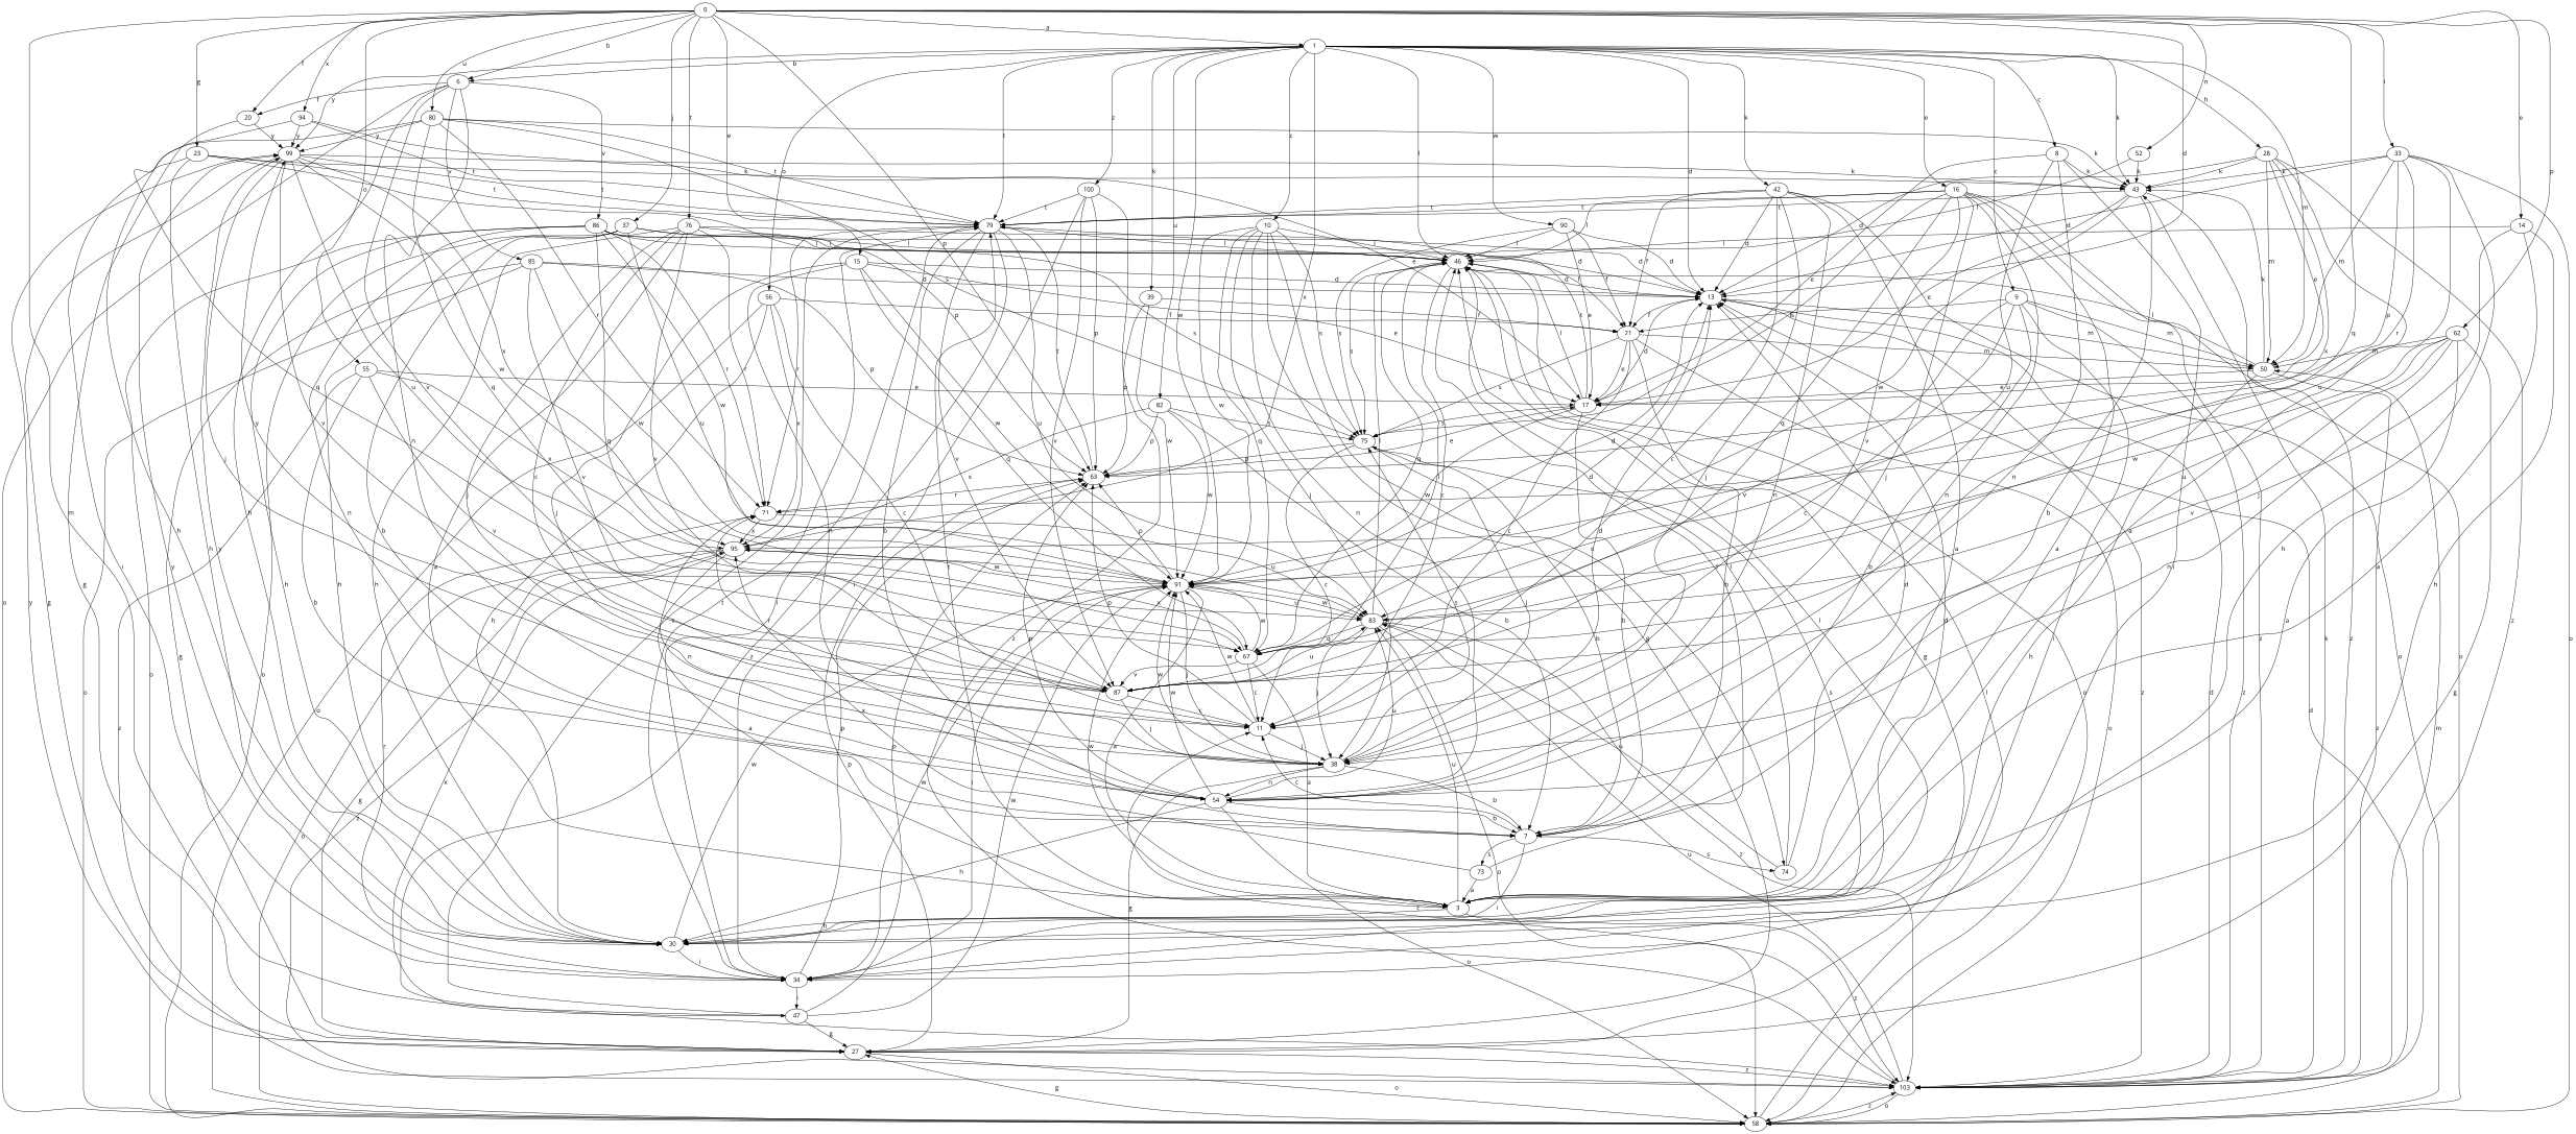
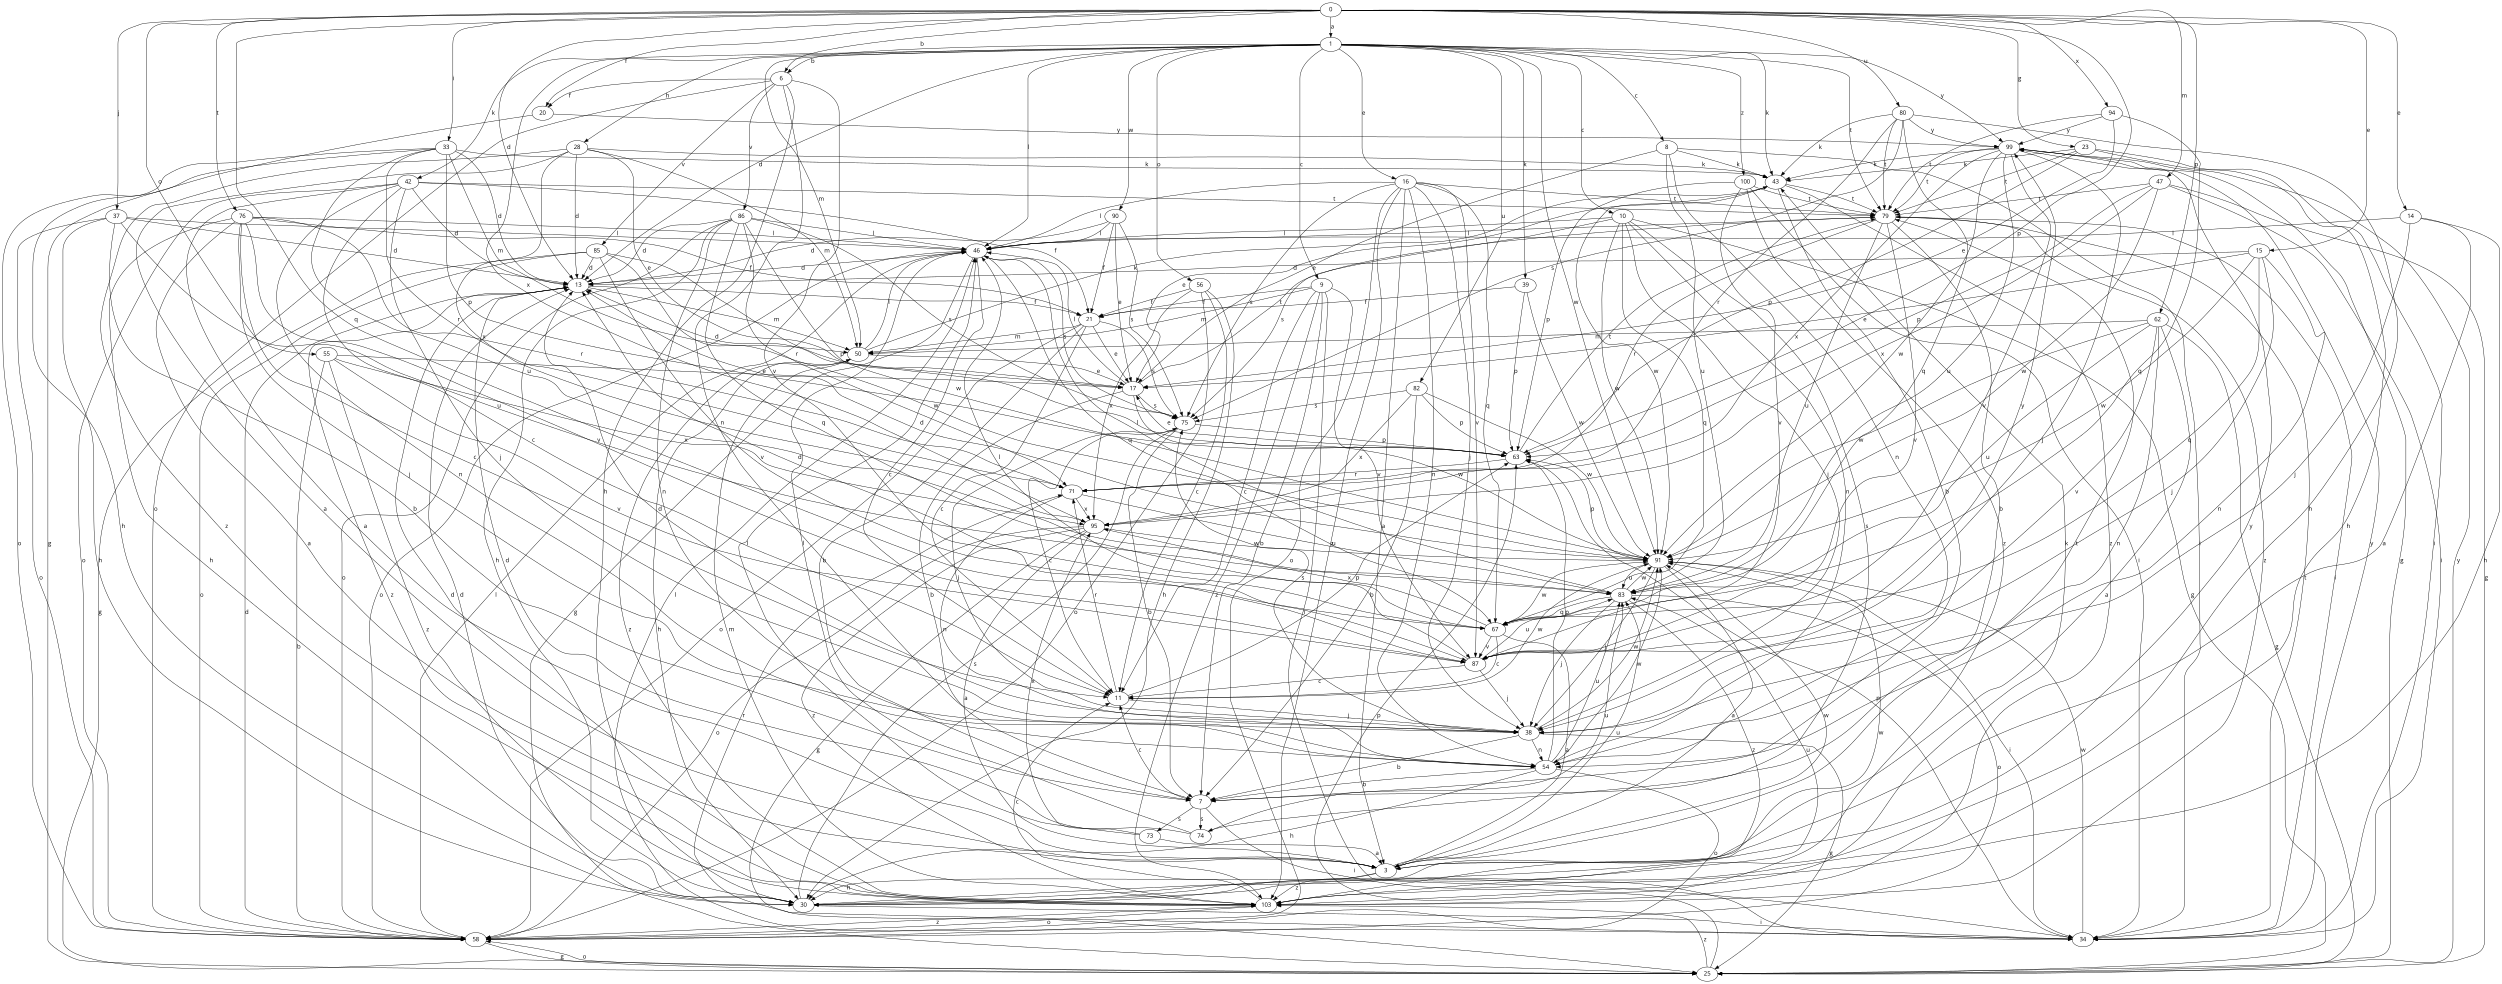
  strict digraph {
    fontname="Open Sans"
    node [fontname="Open Sans"]
    edge [fontname="Open Sans"]
    0
    1
    6
    13
    14
    15
    20
    23
    33
    37
    47
-   52
    55
    62
    63
    67
    76
    80
    94
    8
    9
    10
    16
    28
    39
    42
    43
    46
    50
    56
    79
    82
    90
    91
    95
    99
    100
    30
    54
    58
    85
    86
    87
    103
    21
    3
    38
    17
-   25 [label=27]
+   25
    34
    83
    71
    7
    11
    75
    74
    73
    0 -> 1 [label=a]
    0 -> 6 [label=b]
    0 -> 13 [label=d]
    0 -> 14 [label=e]
    0 -> 15 [label=e]
    0 -> 20 [label=f]
    0 -> 23 [label=g]
    0 -> 33 [label=i]
    0 -> 37 [label=j]
    0 -> 47 [label=m]
-   0 -> 52 [label=n]
    0 -> 55 [label=o]
    0 -> 62 [label=p]
    0 -> 63 [label=p]
    0 -> 67 [label=q]
    0 -> 76 [label=t]
    0 -> 80 [label=u]
    0 -> 94 [label=x]
    1 -> 6 [label=b]
    1 -> 13 [label=d]
    1 -> 8 [label=c]
    1 -> 9 [label=c]
    1 -> 10 [label=c]
    1 -> 16 [label=e]
    1 -> 28 [label=h]
    1 -> 39 [label=k]
    1 -> 42 [label=k]
    1 -> 43 [label=k]
    1 -> 46 [label=l]
    1 -> 50 [label=m]
    1 -> 56 [label=o]
    1 -> 79 [label=t]
    1 -> 82 [label=u]
    1 -> 90 [label=w]
    1 -> 91 [label=w]
    1 -> 95 [label=x]
    1 -> 99 [label=y]
    1 -> 100 [label=z]
    6 -> 20 [label=f]
    6 -> 30 [label=h]
    6 -> 54 [label=n]
    6 -> 58 [label=o]
    6 -> 85 [label=v]
    6 -> 86 [label=v]
    6 -> 87 [label=v]
    13 -> 50 [label=m]
    13 -> 103 [label=z]
    13 -> 21 [label=f]
    14 -> 46 [label=l]
    14 -> 30 [label=h]
    14 -> 3 [label=a]
    14 -> 38 [label=j]
    15 -> 13 [label=d]
    15 -> 67 [label=q]
    15 -> 91 [label=w]
    15 -> 54 [label=n]
    15 -> 38 [label=j]
    15 -> 17 [label=e]
    20 -> 99 [label=y]
    20 -> 25 [label=g]
    23 -> 63 [label=p]
    23 -> 43 [label=k]
    23 -> 79 [label=t]
    23 -> 30 [label=h]
    23 -> 34 [label=i]
    33 -> 13 [label=d]
    33 -> 63 [label=p]
    33 -> 43 [label=k]
    33 -> 50 [label=m]
    33 -> 30 [label=h]
    33 -> 58 [label=o]
    33 -> 83 [label=u]
    33 -> 71 [label=r]
    37 -> 13 [label=d]
    37 -> 46 [label=l]
    37 -> 30 [label=h]
    37 -> 58 [label=o]
    37 -> 83 [label=u]
    37 -> 7 [label=b]
    47 -> 63 [label=p]
    47 -> 79 [label=t]
    47 -> 91 [label=w]
    47 -> 95 [label=x]
    47 -> 25 [label=g]
-   34 -> 47 [label=i]
-   52 -> 43 [label=k]
-   52 -> 46 [label=l]
+   47 -> 34 [label=i]
    55 -> 95 [label=x]
    55 -> 87 [label=v]
    55 -> 103 [label=z]
    55 -> 17 [label=e]
-   55 -> 7 [label=b]
+   55 -> 58 [label=b]
    62 -> 50 [label=m]
    62 -> 91 [label=w]
    62 -> 54 [label=n]
    62 -> 87 [label=v]
    62 -> 3 [label=a]
    62 -> 25 [label=g]
    62 -> 83 [label=u]
    63 -> 79 [label=t]
    63 -> 17 [label=e]
    63 -> 71 [label=r]
    67 -> 13 [label=d]
    67 -> 91 [label=w]
    67 -> 95 [label=x]
    67 -> 87 [label=v]
    67 -> 3 [label=a]
    67 -> 11 [label=c]
    76 -> 46 [label=l]
    76 -> 30 [label=h]
    76 -> 87 [label=v]
    76 -> 21 [label=f]
    76 -> 3 [label=a]
    76 -> 38 [label=j]
    76 -> 71 [label=r]
    76 -> 11 [label=c]
    80 -> 67 [label=q]
    80 -> 43 [label=k]
    80 -> 79 [label=t]
    80 -> 99 [label=y]
    80 -> 30 [label=h]
    80 -> 71 [label=r]
    80 -> 75 [label=s]
    94 -> 67 [label=q]
    94 -> 79 [label=t]
    94 -> 99 [label=y]
    94 -> 17 [label=e]
    8 -> 43 [label=k]
    8 -> 54 [label=n]
    8 -> 17 [label=e]
    8 -> 34 [label=i]
    8 -> 83 [label=u]
    9 -> 50 [label=m]
    9 -> 87 [label=v]
    9 -> 103 [label=z]
    9 -> 21 [label=f]
    9 -> 34 [label=i]
    9 -> 7 [label=b]
    9 -> 11 [label=c]
    10 -> 67 [label=q]
    10 -> 46 [label=l]
    10 -> 91 [label=w]
    10 -> 54 [label=n]
    10 -> 38 [label=j]
    10 -> 25 [label=g]
    10 -> 75 [label=s]
    10 -> 74 [label=s]
    16 -> 67 [label=q]
    16 -> 46 [label=l]
    16 -> 79 [label=t]
    16 -> 54 [label=n]
    16 -> 58 [label=o]
    16 -> 87 [label=v]
    16 -> 103 [label=z]
    16 -> 3 [label=a]
    16 -> 38 [label=j]
    16 -> 75 [label=s]
    28 -> 13 [label=d]
    28 -> 43 [label=k]
    28 -> 50 [label=m]
    28 -> 95 [label=x]
    28 -> 103 [label=z]
    28 -> 3 [label=a]
    28 -> 17 [label=e]
    39 -> 63 [label=p]
    39 -> 91 [label=w]
    39 -> 21 [label=f]
    42 -> 13 [label=d]
    42 -> 79 [label=t]
    42 -> 54 [label=n]
    42 -> 58 [label=o]
    42 -> 21 [label=f]
    42 -> 3 [label=a]
    42 -> 38 [label=j]
    42 -> 11 [label=c]
    43 -> 79 [label=t]
    43 -> 91 [label=w]
    43 -> 103 [label=z]
    43 -> 17 [label=e]
    43 -> 7 [label=b]
    46 -> 13 [label=d]
    46 -> 67 [label=q]
    46 -> 58 [label=o]
    46 -> 25 [label=g]
    46 -> 11 [label=c]
    46 -> 75 [label=s]
    50 -> 43 [label=k]
    50 -> 46 [label=l]
    50 -> 30 [label=h]
    50 -> 103 [label=z]
    50 -> 17 [label=e]
    56 -> 95 [label=x]
    56 -> 30 [label=h]
    56 -> 58 [label=o]
    56 -> 21 [label=f]
    56 -> 11 [label=c]
    79 -> 46 [label=l]
    79 -> 87 [label=v]
    79 -> 103 [label=z]
    79 -> 34 [label=i]
    79 -> 83 [label=u]
    79 -> 71 [label=r]
    79 -> 7 [label=b]
    82 -> 63 [label=p]
    82 -> 91 [label=w]
    82 -> 95 [label=x]
    82 -> 7 [label=b]
    82 -> 75 [label=s]
    90 -> 13 [label=d]
    90 -> 46 [label=l]
    90 -> 21 [label=f]
    90 -> 17 [label=e]
    90 -> 75 [label=s]
    91 -> 13 [label=d]
    91 -> 63 [label=p]
    91 -> 3 [label=a]
    91 -> 38 [label=j]
    91 -> 34 [label=i]
    91 -> 83 [label=u]
    95 -> 91 [label=w]
    95 -> 58 [label=o]
    95 -> 103 [label=z]
    95 -> 3 [label=a]
    95 -> 25 [label=g]
    99 -> 43 [label=k]
    99 -> 79 [label=t]
    99 -> 91 [label=w]
    99 -> 95 [label=x]
    99 -> 87 [label=v]
    99 -> 38 [label=j]
    99 -> 25 [label=g]
    99 -> 83 [label=u]
    100 -> 63 [label=p]
    100 -> 79 [label=t]
    100 -> 87 [label=v]
    100 -> 103 [label=z]
    100 -> 34 [label=i]
    30 -> 13 [label=d]
    30 -> 91 [label=w]
    30 -> 99 [label=y]
    30 -> 34 [label=i]
    30 -> 75 [label=s]
    54 -> 63 [label=p]
    54 -> 91 [label=w]
    54 -> 30 [label=h]
    54 -> 58 [label=o]
    54 -> 83 [label=u]
    54 -> 7 [label=b]
    58 -> 13 [label=d]
    58 -> 46 [label=l]
    58 -> 103 [label=z]
    58 -> 25 [label=g]
    85 -> 13 [label=d]
    85 -> 63 [label=p]
    85 -> 91 [label=w]
    85 -> 58 [label=o]
    85 -> 87 [label=v]
    85 -> 25 [label=g]
    86 -> 13 [label=d]
    86 -> 67 [label=q]
    86 -> 46 [label=l]
    86 -> 91 [label=w]
    86 -> 30 [label=h]
    86 -> 54 [label=n]
    86 -> 58 [label=o]
    86 -> 71 [label=r]
    86 -> 75 [label=s]
    87 -> 46 [label=l]
    87 -> 99 [label=y]
    87 -> 38 [label=j]
    87 -> 83 [label=u]
    87 -> 11 [label=c]
    103 -> 13 [label=d]
    103 -> 43 [label=k]
    103 -> 50 [label=m]
    103 -> 58 [label=o]
    103 -> 83 [label=u]
    103 -> 11 [label=c]
    21 -> 50 [label=m]
    21 -> 58 [label=o]
    21 -> 17 [label=e]
    21 -> 7 [label=b]
    21 -> 11 [label=c]
    21 -> 75 [label=s]
    3 -> 79 [label=t]
    3 -> 91 [label=w]
    3 -> 30 [label=h]
    3 -> 103 [label=z]
    3 -> 83 [label=u]
    38 -> 13 [label=d]
    38 -> 91 [label=w]
    38 -> 54 [label=n]
    38 -> 25 [label=g]
    38 -> 7 [label=b]
    38 -> 75 [label=s]
    17 -> 13 [label=d]
    17 -> 46 [label=l]
    17 -> 79 [label=t]
    17 -> 91 [label=w]
    17 -> 7 [label=b]
    17 -> 75 [label=s]
    25 -> 63 [label=p]
    25 -> 99 [label=y]
    25 -> 58 [label=o]
    25 -> 103 [label=z]
    34 -> 63 [label=p]
    34 -> 46 [label=l]
    34 -> 79 [label=t]
    34 -> 91 [label=w]
    34 -> 99 [label=y]
    34 -> 71 [label=r]
    83 -> 67 [label=q]
    83 -> 46 [label=l]
    83 -> 91 [label=w]
    83 -> 58 [label=o]
    83 -> 103 [label=z]
    83 -> 38 [label=j]
    71 -> 95 [label=x]
    71 -> 54 [label=n]
    71 -> 83 [label=u]
    7 -> 34 [label=i]
    7 -> 11 [label=c]
    7 -> 74 [label=s]
    7 -> 73 [label=s]
    11 -> 63 [label=p]
    11 -> 91 [label=w]
    11 -> 38 [label=j]
    11 -> 71 [label=r]
    75 -> 63 [label=p]
    75 -> 38 [label=j]
    75 -> 7 [label=b]
    75 -> 11 [label=c]
    74 -> 13 [label=d]
    74 -> 46 [label=l]
    74 -> 83 [label=u]
    73 -> 46 [label=l]
    73 -> 95 [label=x]
    73 -> 3 [label=a]
  }
